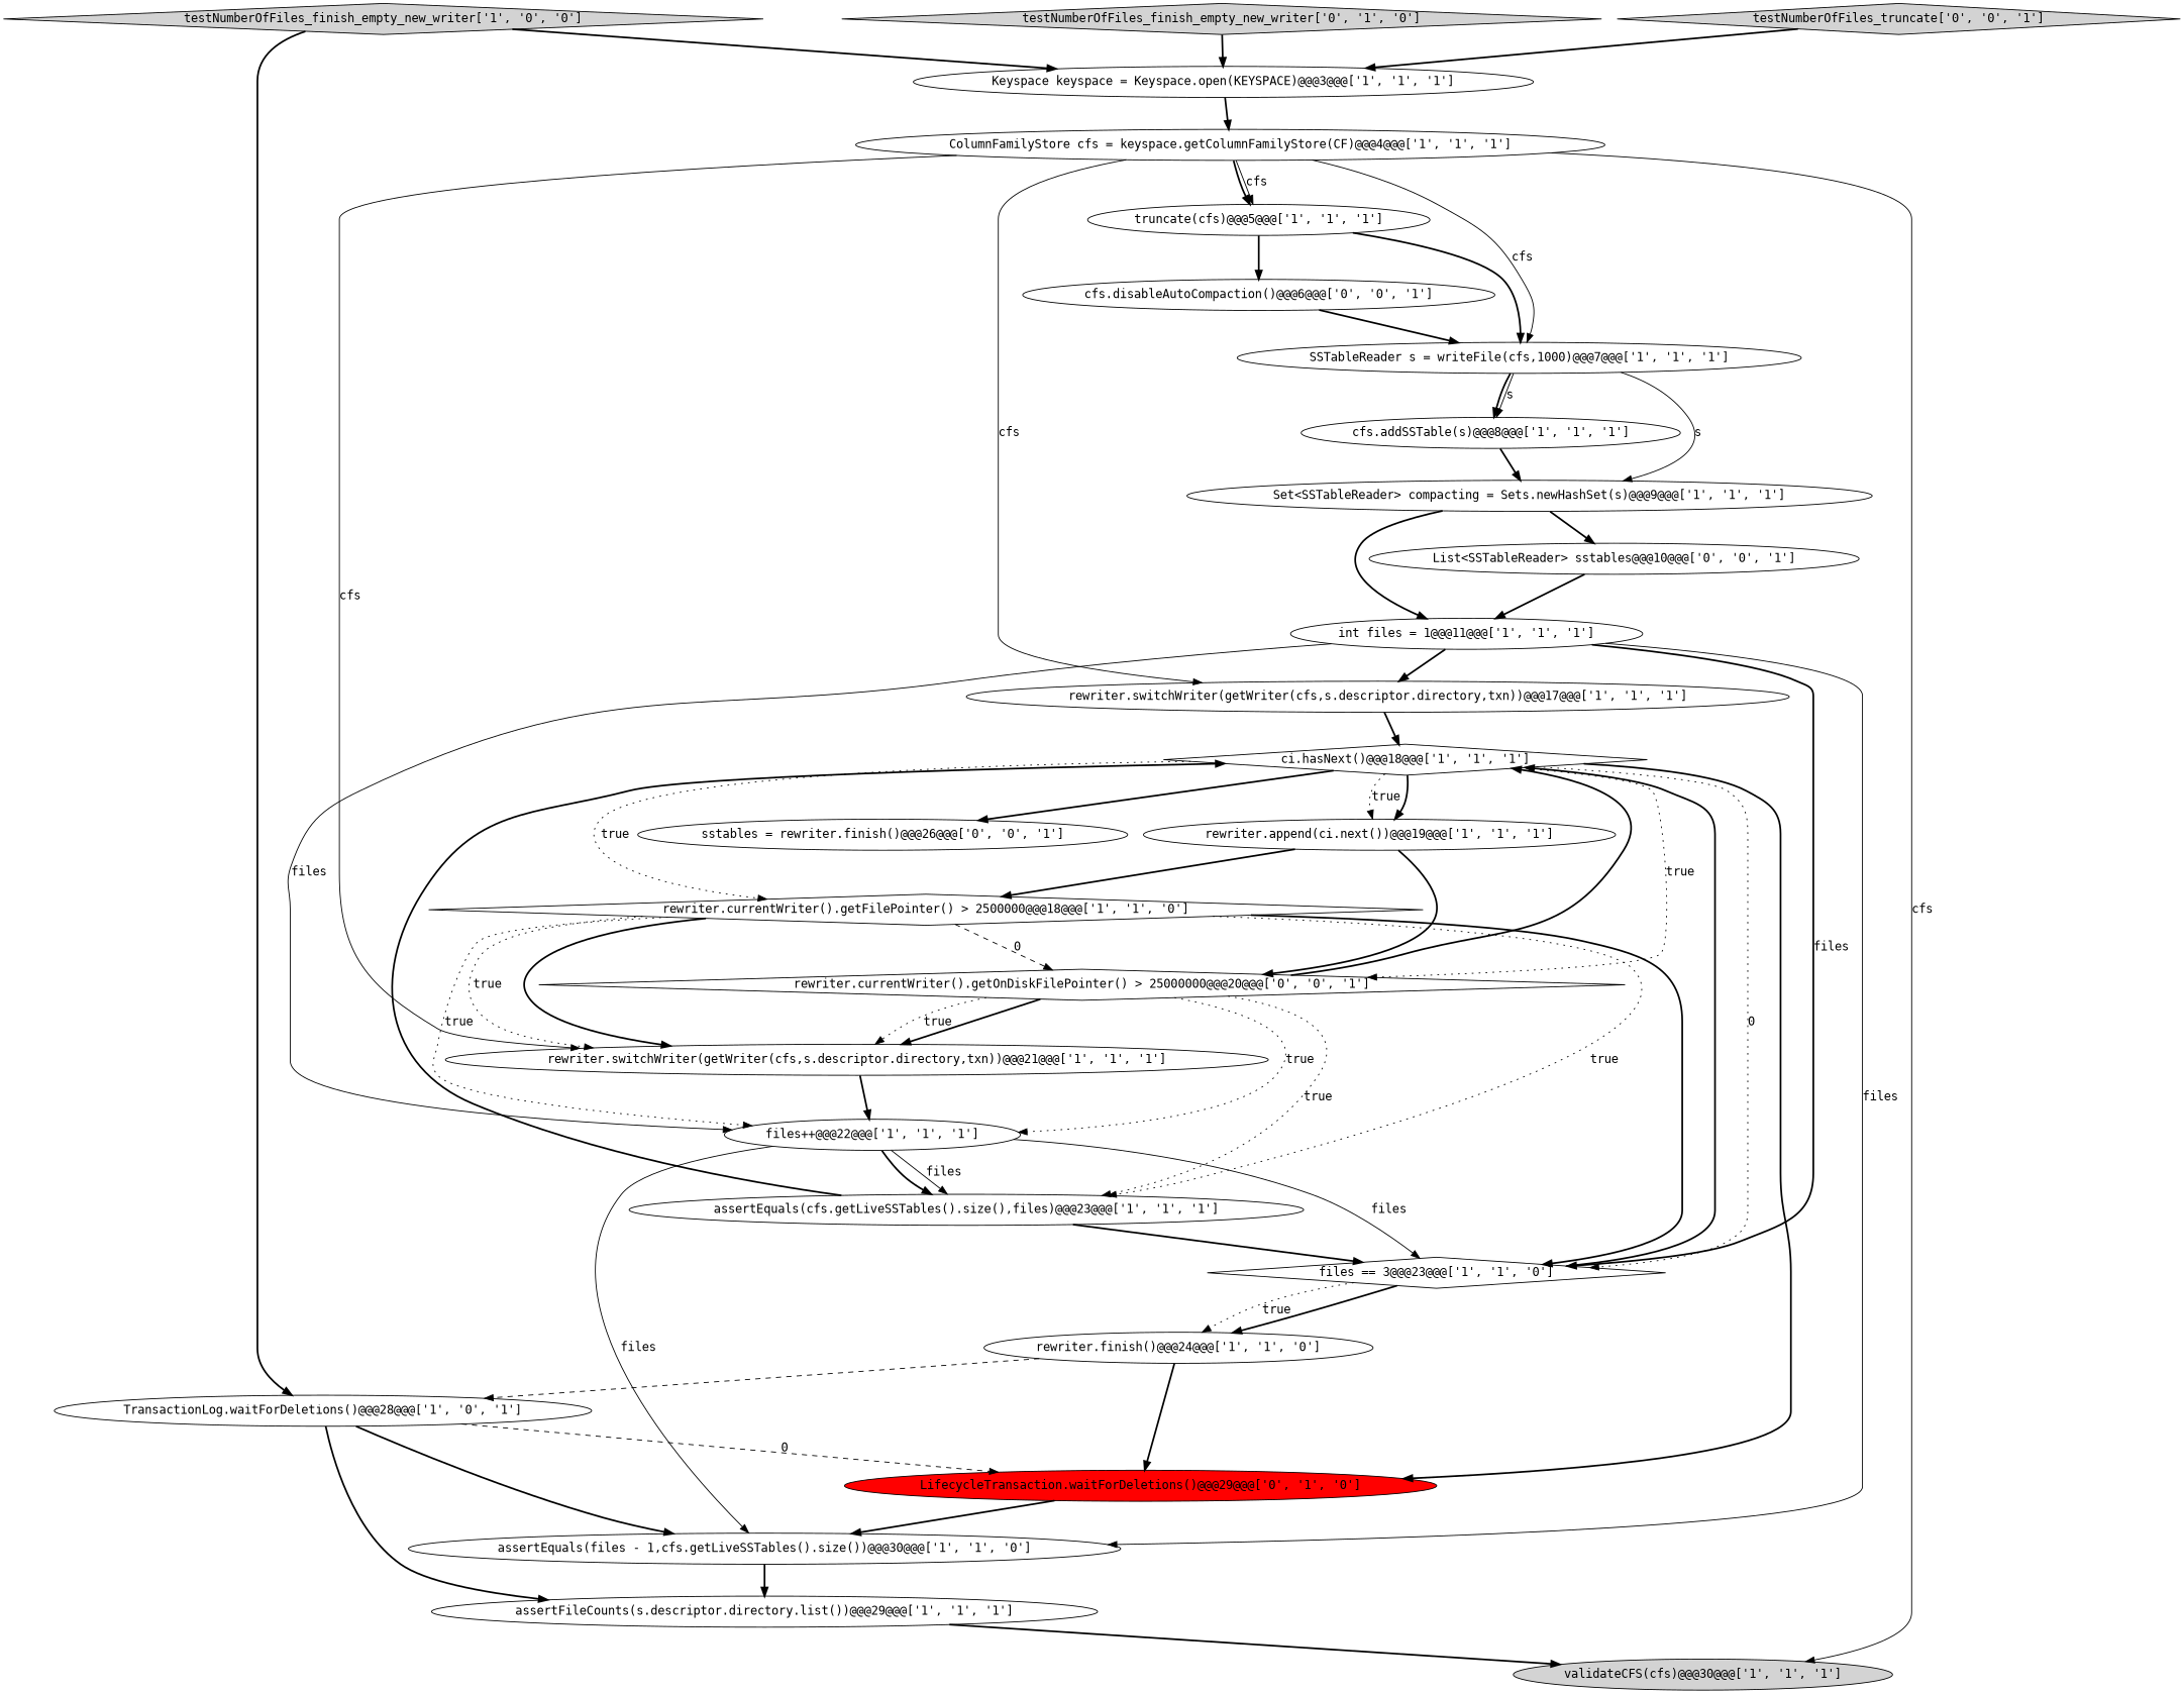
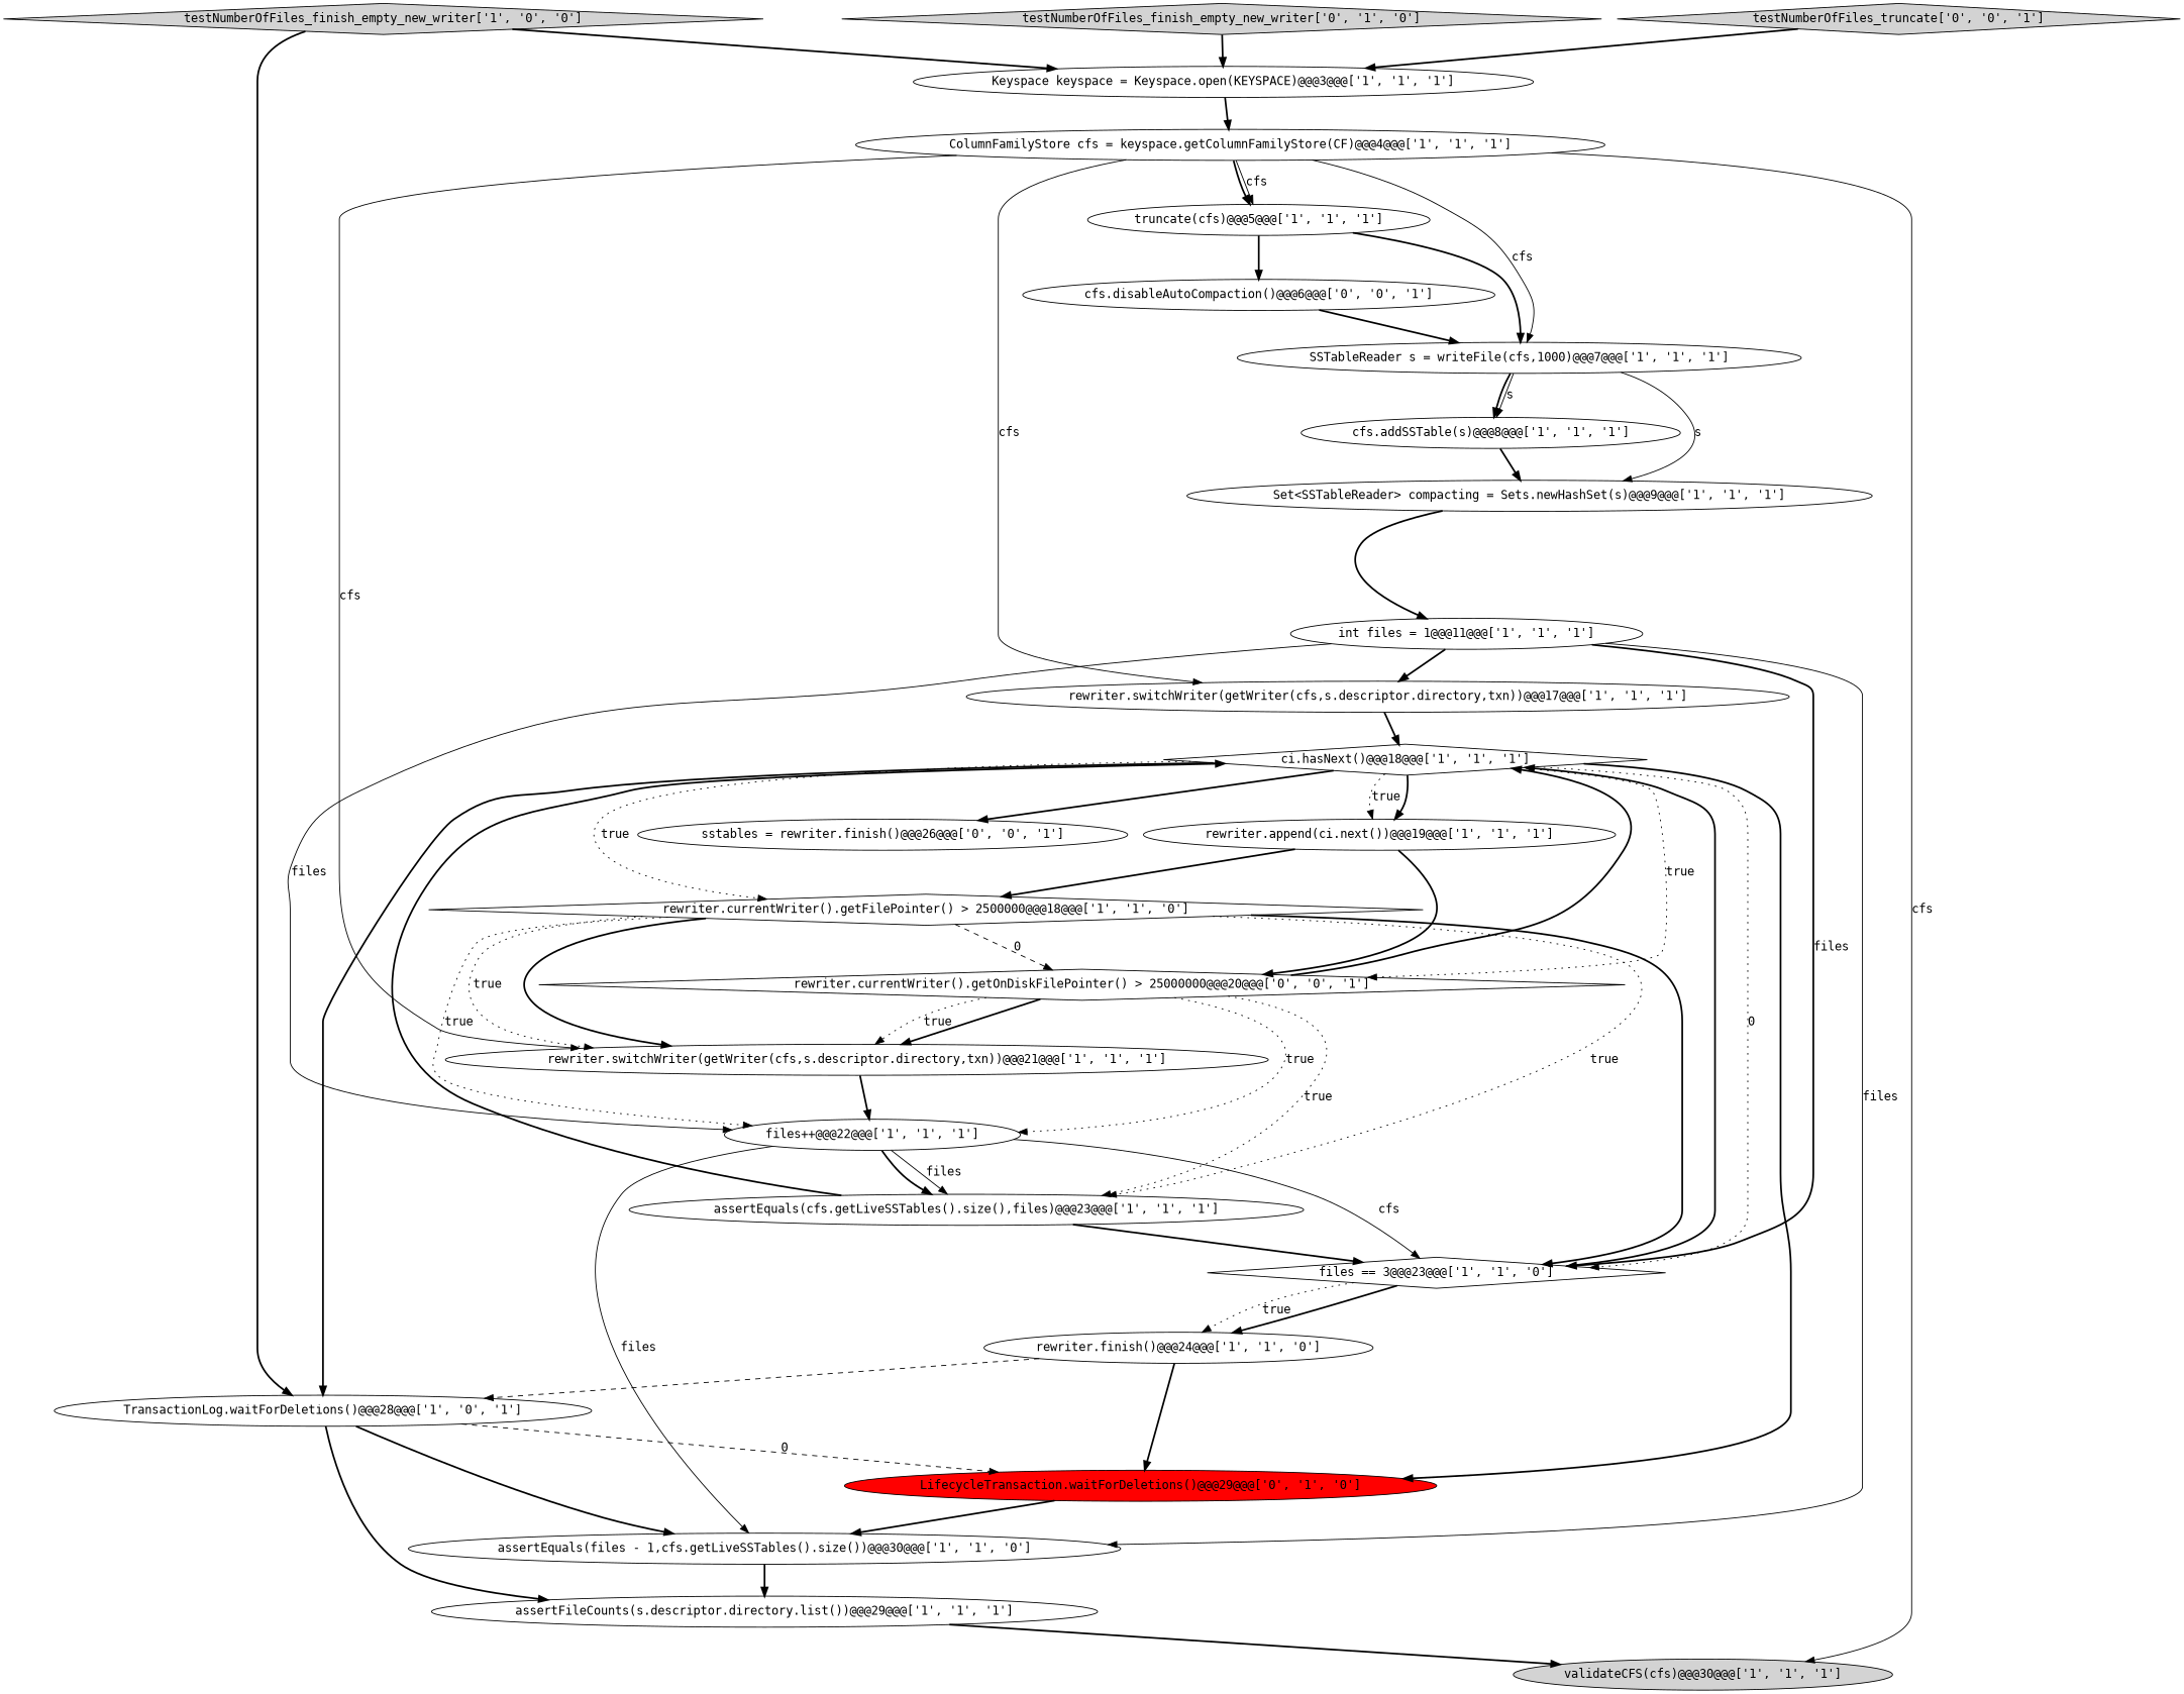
  digraph {
    fontname="DejaVu Sans Mono"
    node [fillcolor=white fontname="DejaVu Sans Mono" shape=ellipse style=filled]
    edge [fontname="DejaVu Sans Mono" style=bold]
    n1 [label="rewriter.switchWriter(getWriter(cfs,s.descriptor.directory,txn))@@@17@@@['1', '1', '1']"]
    n2 [label="ci.hasNext()@@@18@@@['1', '1', '1']" shape=diamond]
    n3 [label="files == 3@@@23@@@['1', '1', '0']" shape=diamond]
    n4 [label="rewriter.append(ci.next())@@@19@@@['1', '1', '1']"]
    n5 [label="rewriter.currentWriter().getOnDiskFilePointer() > 25000000@@@20@@@['0', '0', '1']" shape=diamond]
    n6 [label="rewriter.currentWriter().getFilePointer() > 2500000@@@18@@@['1', '1', '0']" shape=diamond]
    n7 [label="TransactionLog.waitForDeletions()@@@28@@@['1', '0', '1']"]
    n8 [fillcolor=red label="LifecycleTransaction.waitForDeletions()@@@29@@@['0', '1', '0']"]
    n9 [label="sstables = rewriter.finish()@@@26@@@['0', '0', '1']"]
    n10 [label="ColumnFamilyStore cfs = keyspace.getColumnFamilyStore(CF)@@@4@@@['1', '1', '1']"]
    n11 [label="rewriter.switchWriter(getWriter(cfs,s.descriptor.directory,txn))@@@21@@@['1', '1', '1']"]
    n12 [label="truncate(cfs)@@@5@@@['1', '1', '1']"]
    n13 [fillcolor=lightgray label="validateCFS(cfs)@@@30@@@['1', '1', '1']"]
    n14 [label="SSTableReader s = writeFile(cfs,1000)@@@7@@@['1', '1', '1']"]
    n15 [label="files++@@@22@@@['1', '1', '1']"]
    n16 [label="cfs.disableAutoCompaction()@@@6@@@['0', '0', '1']"]
    n17 [label="cfs.addSSTable(s)@@@8@@@['1', '1', '1']"]
    n18 [label="Set<SSTableReader> compacting = Sets.newHashSet(s)@@@9@@@['1', '1', '1']"]
-   n19 [label="List<SSTableReader> sstables@@@10@@@['0', '0', '1']"]
    n20 [label="int files = 1@@@11@@@['1', '1', '1']"]
    n21 [label="assertEquals(cfs.getLiveSSTables().size(),files)@@@23@@@['1', '1', '1']"]
    n22 [label="assertEquals(files - 1,cfs.getLiveSSTables().size())@@@30@@@['1', '1', '0']"]
    n23 [fillcolor=lightgray label="testNumberOfFiles_truncate['0', '0', '1']" shape=diamond]
    n24 [label="Keyspace keyspace = Keyspace.open(KEYSPACE)@@@3@@@['1', '1', '1']"]
    n25 [label="rewriter.finish()@@@24@@@['1', '1', '0']"]
    n26 [label="assertFileCounts(s.descriptor.directory.list())@@@29@@@['1', '1', '1']"]
    n27 [fillcolor=lightgray label="testNumberOfFiles_finish_empty_new_writer['0', '1', '0']" shape=diamond]
    n28 [fillcolor=lightgray label="testNumberOfFiles_finish_empty_new_writer['1', '0', '0']" shape=diamond]
    n1 -> n2
    n2 -> n3 [label=0 style=dotted]
    n2 -> n4
    n2 -> n4 [label=true style=dotted]
    n2 -> n5 [label=true style=dotted]
    n2 -> n6 [label=true style=dotted]
+   n2 -> n7
    n2 -> n8
    n2 -> n9
    n3 -> n2
    n3 -> n25 [label=true style=dotted]
    n3 -> n25
    n4 -> n5
    n4 -> n6
    n5 -> n2
    n5 -> n11
    n5 -> n11 [label=true style=dotted]
    n5 -> n15 [label=true style=dotted]
    n5 -> n21 [label=true style=dotted]
    n6 -> n3
    n6 -> n5 [label=0 style=dashed]
    n6 -> n11 [label=true style=dotted]
    n6 -> n11
    n6 -> n15 [label=true style=dotted]
    n6 -> n21 [label=true style=dotted]
    n7 -> n8 [label=0 style=dashed]
    n7 -> n22
    n7 -> n26
    n8 -> n22
    n10 -> n1 [label=cfs style=solid]
    n10 -> n11 [label=cfs style=solid]
    n10 -> n12 [label=cfs style=solid]
    n10 -> n12
    n10 -> n13 [label=cfs style=solid]
    n10 -> n14 [label=cfs style=solid]
    n11 -> n15
    n12 -> n14
    n12 -> n16
    n14 -> n17 [label=s style=solid]
    n14 -> n17
    n14 -> n18 [label=s style=solid]
-   n15 -> n3 [label=files style=solid]
+   n15 -> n3 [label=cfs style=solid]
    n15 -> n21
    n15 -> n21 [label=files style=solid]
    n15 -> n22 [label=files style=solid]
    n16 -> n14
    n17 -> n18
-   n18 -> n19
    n18 -> n20
-   n19 -> n20
    n20 -> n1
    n20 -> n3 [label=files]
    n20 -> n15 [label=files style=solid]
    n20 -> n22 [label=files style=solid]
    n21 -> n2
    n21 -> n3
    n22 -> n26
    n23 -> n24
    n24 -> n10
    n25 -> n7 [style=dashed]
    n25 -> n8
    n26 -> n13
    n27 -> n24
    n28 -> n7
    n28 -> n24
  }
